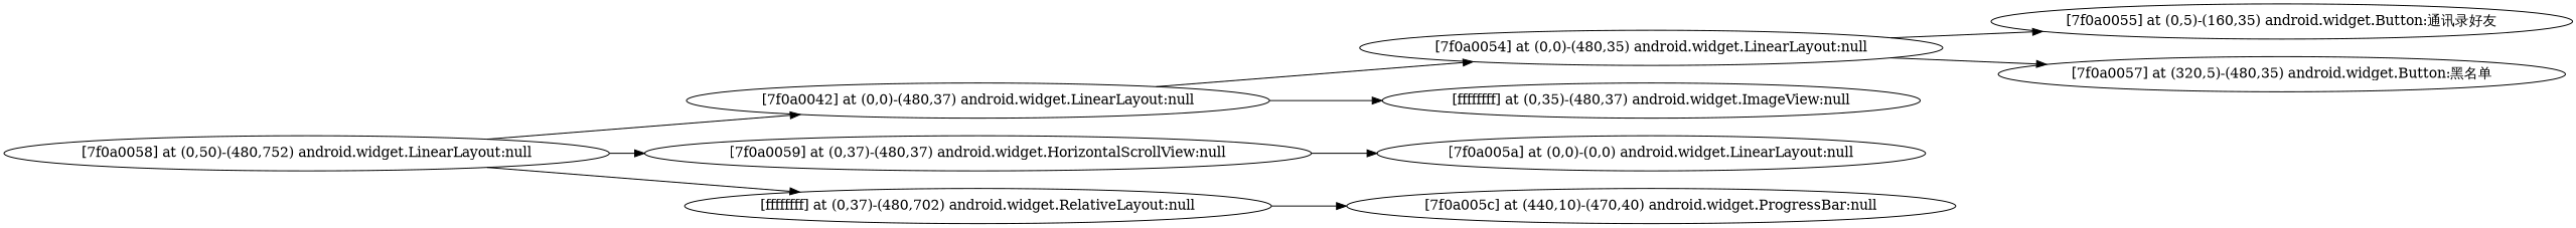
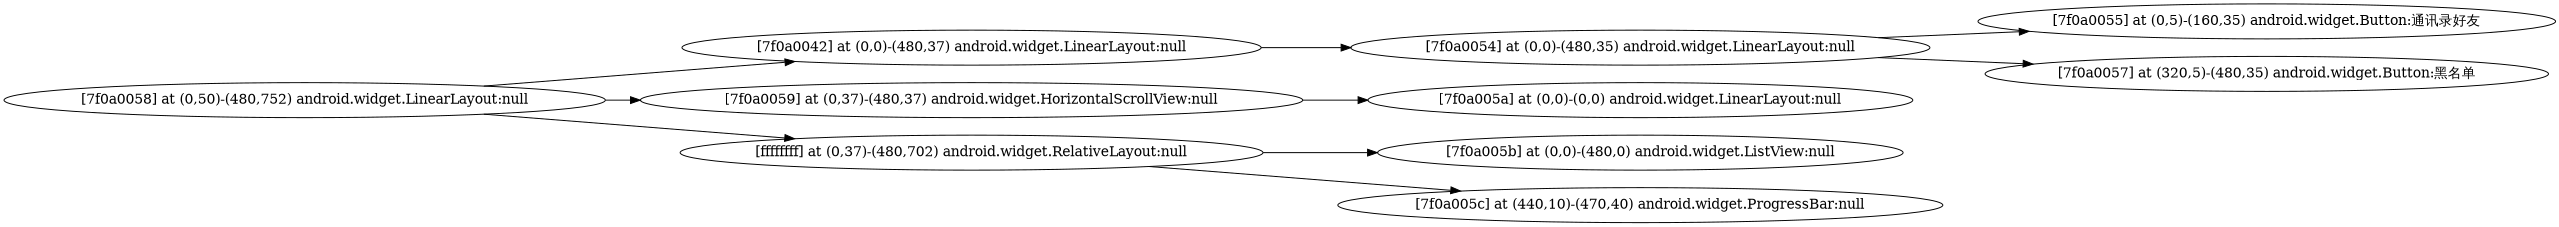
  strict digraph {
    fontname="DejaVu Serif"
    rankdir=LR
    node [fontname="DejaVu Serif"]
    edge [fontname="DejaVu Serif"]
    n1 [label="[7f0a0058] at (0,50)-(480,752) android.widget.LinearLayout:null"]
    n2 [label="[7f0a0042] at (0,0)-(480,37) android.widget.LinearLayout:null"]
    n3 [label="[7f0a0059] at (0,37)-(480,37) android.widget.HorizontalScrollView:null"]
    n4 [label="[ffffffff] at (0,37)-(480,702) android.widget.RelativeLayout:null"]
    n5 [label="[7f0a0054] at (0,0)-(480,35) android.widget.LinearLayout:null"]
-   n6 [label="[ffffffff] at (0,35)-(480,37) android.widget.ImageView:null"]
    n7 [label="[7f0a005a] at (0,0)-(0,0) android.widget.LinearLayout:null"]
+   n8 [label="[7f0a005b] at (0,0)-(480,0) android.widget.ListView:null"]
    n9 [label="[7f0a005c] at (440,10)-(470,40) android.widget.ProgressBar:null"]
    n10 [label="[7f0a0055] at (0,5)-(160,35) android.widget.Button:通讯录好友"]
    n11 [label="[7f0a0057] at (320,5)-(480,35) android.widget.Button:黑名单"]
    n1 -> n2
    n1 -> n3
    n1 -> n4
    n2 -> n5
-   n2 -> n6
    n3 -> n7
+   n4 -> n8
    n4 -> n9
    n5 -> n10
    n5 -> n11
  }
